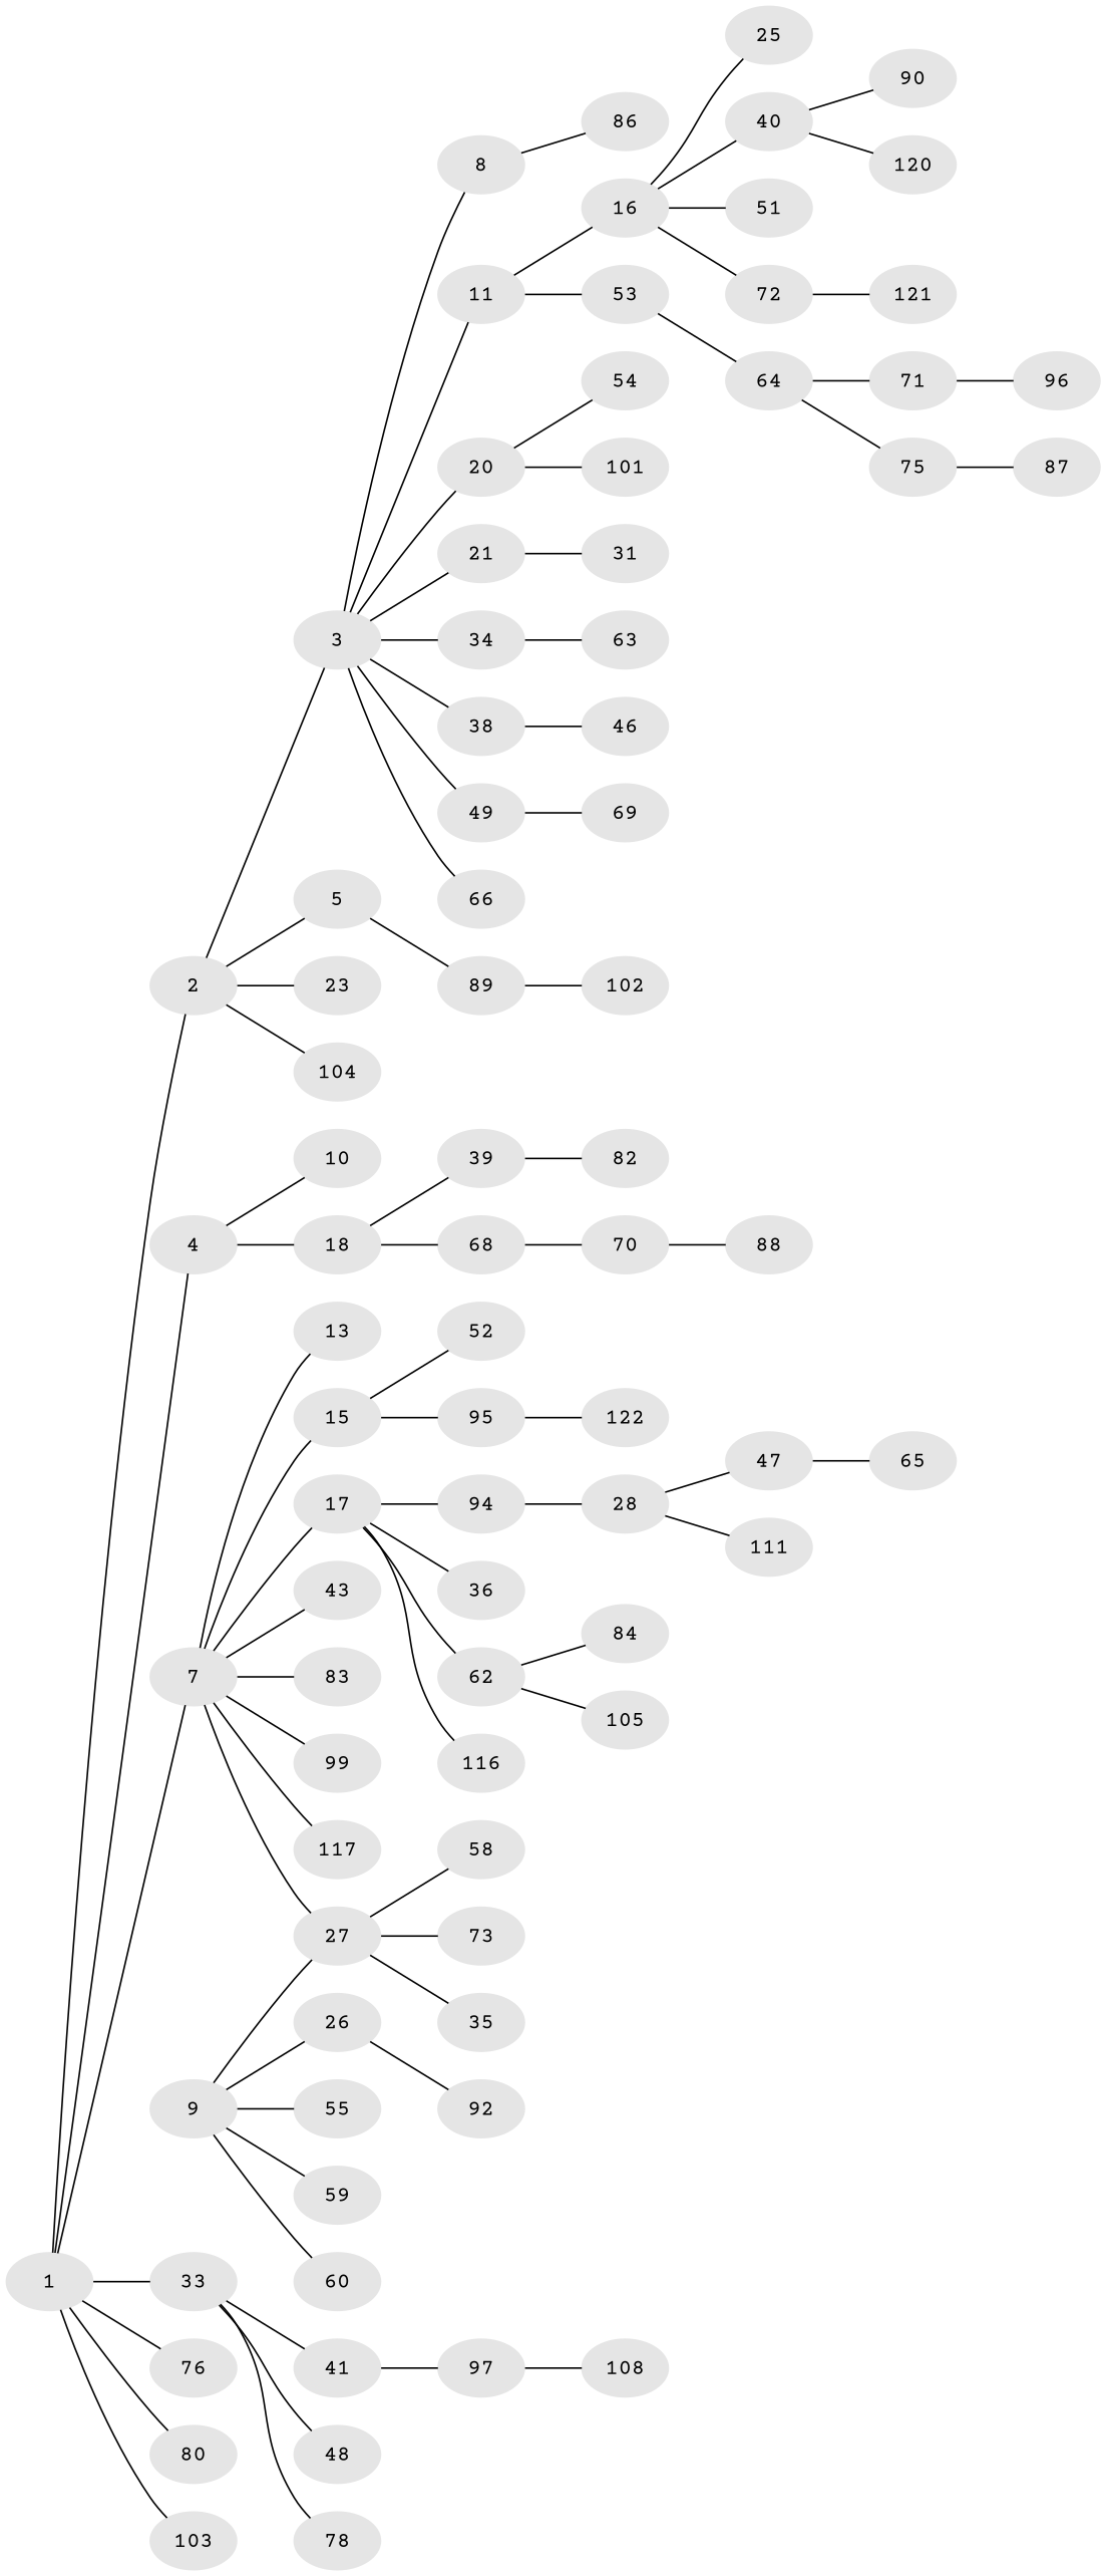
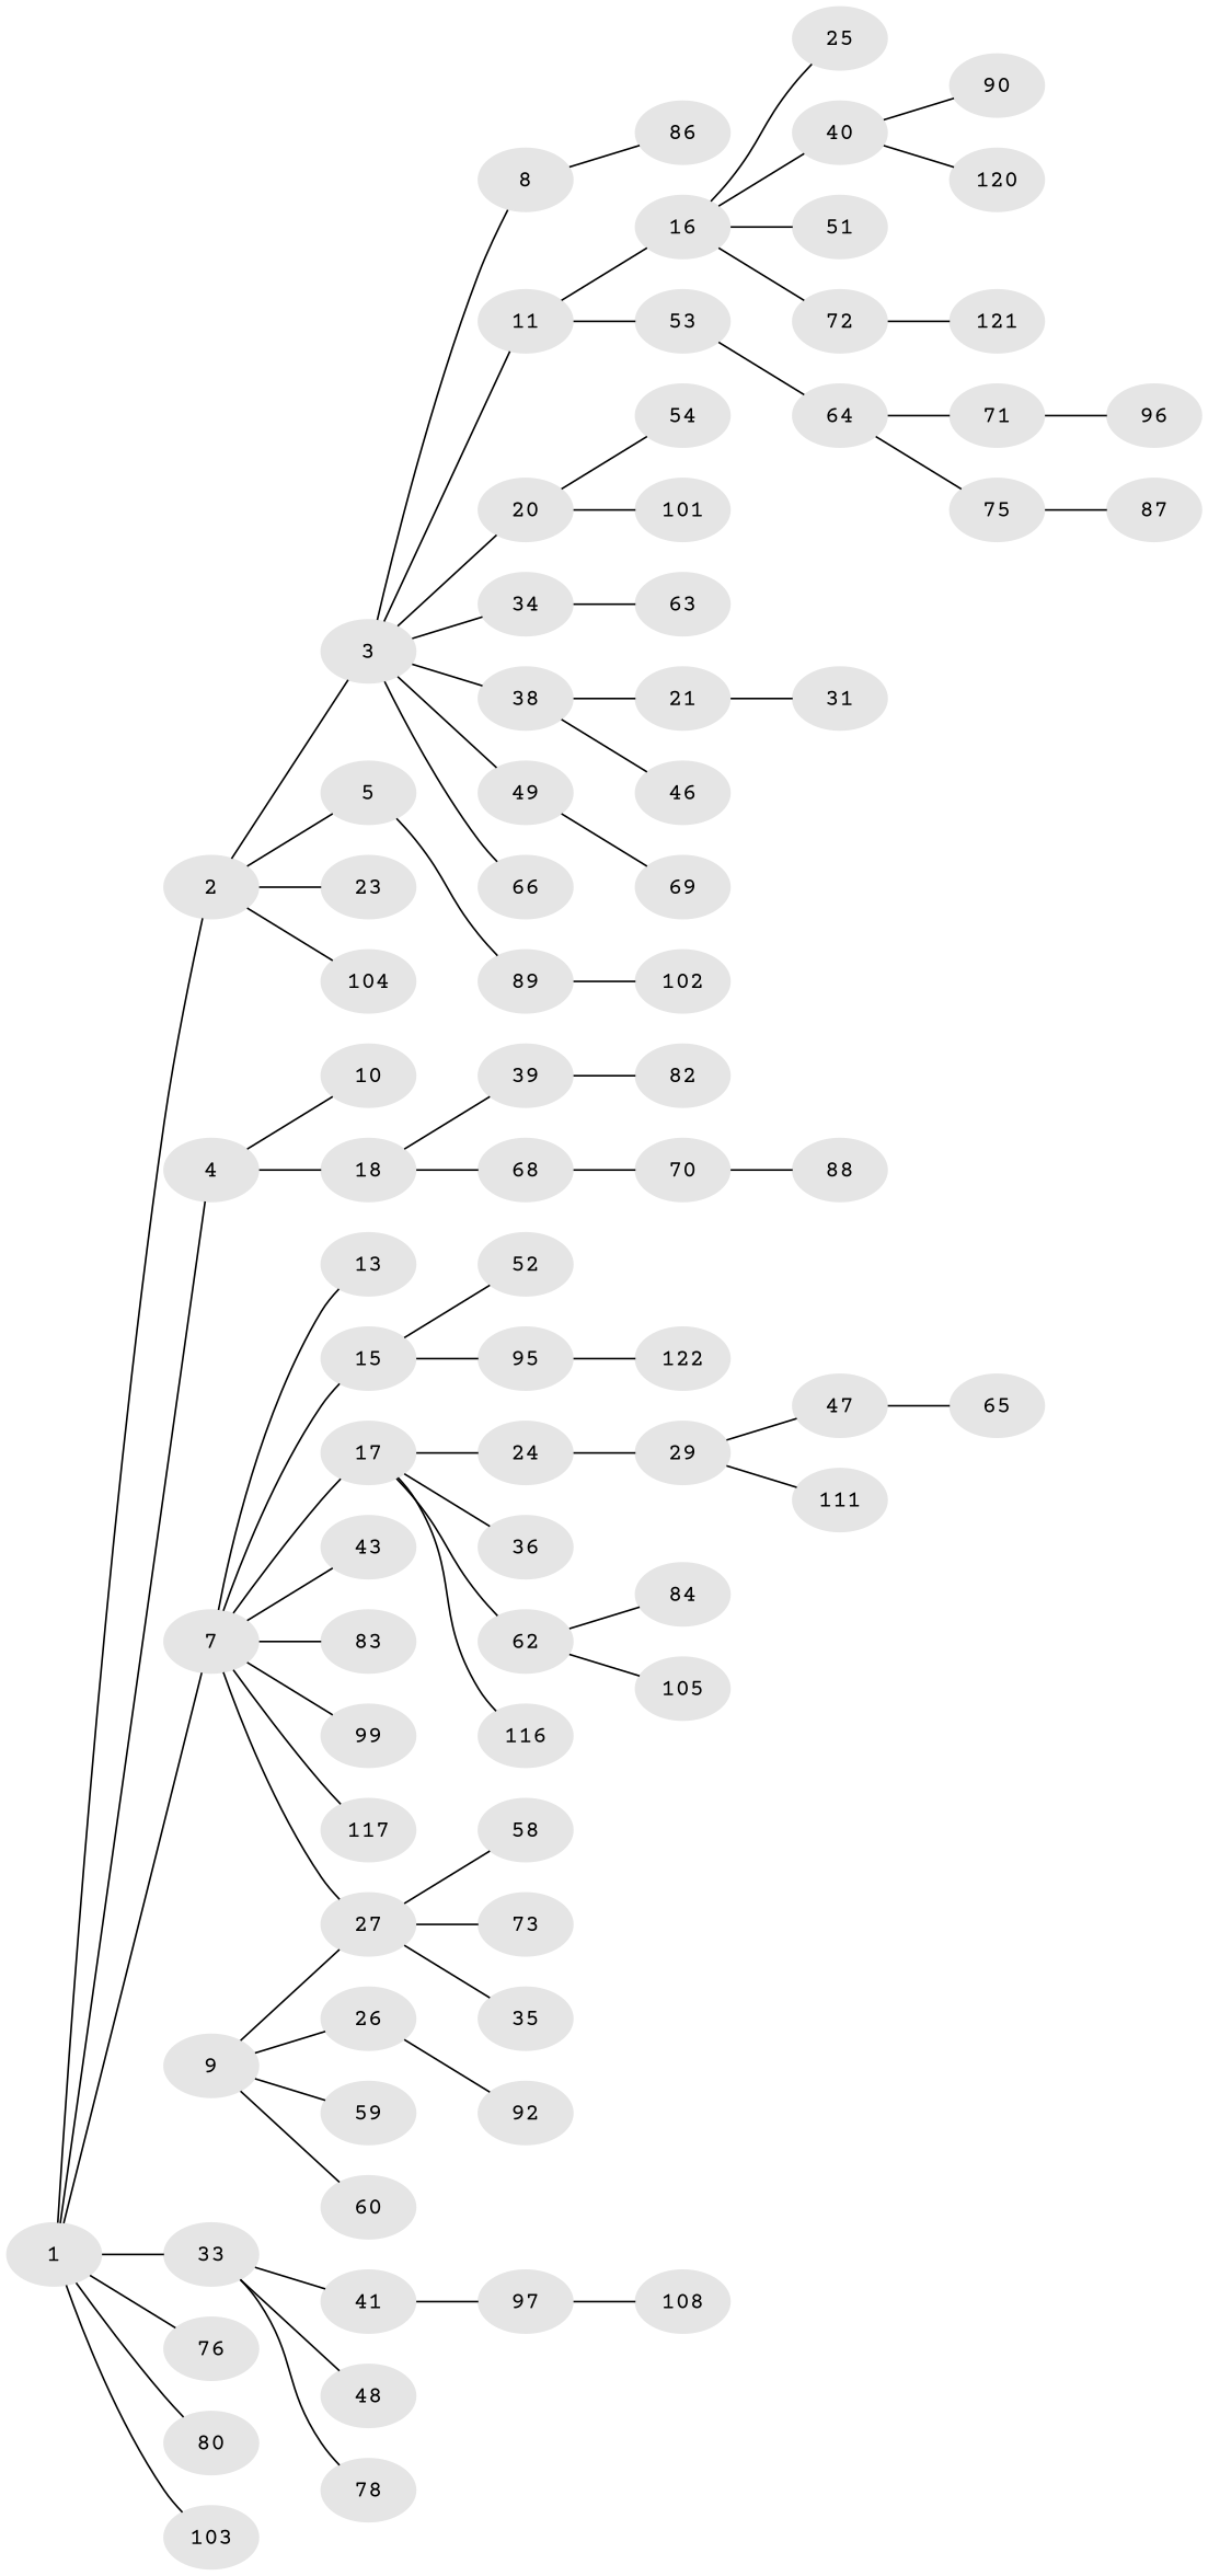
  graph {
    fontname="Courier Prime"
    rankdir=LR
    node [color=gray90 fontname="Courier Prime" style=filled]
    edge [fontname="Courier Prime"]
    1 [super="+6"]
    2 [super="+15"]
    4
    7 [super="+12"]
    33 [super="+45"]
    76
    80
    103
    3 [super="+19"]
    5 [super="+110"]
    23
    104
    10 [super="+67"]
    18 [super="+30"]
    13 [super="+29"]
    n16 [label=15 super="+50"]
    17 [super="+22"]
    43
    83
    99
    117
    27 [super="+42"]
    41 [super="+123"]
    48
    78
    8 [super="+56"]
    11
    20 [super="+44"]
    21
    34
    38
    49 [super="+57"]
    66
    89 [super="+119"]
    86
    16 [super="+35"]
    53 [super="+61"]
    54
    101
    31 [super="+100"]
    63
    46 [super="+106"]
    69 [super="+113"]
    39 [super="+77"]
    68
    102
    9 [super="+32"]
    26 [super="+109"]
-   55
    59
    60 [super="+94"]
    52 [super="+91"]
    95 [super="+124"]
-   24 [label=94]
+   24
    36
    62 [super="+74"]
    116
    92 [super="+107"]
    58
    73
    n61 [label=35]
    25 [super="+93"]
    40
    51
    72
    64 [super="+98"]
    122
    90 [super="+125"]
    120
    121
-   28 [super="+37"]
+   28 [super="+37" label=29]
    84 [super="+114"]
    105
    82
    70
    47
    111
    65 [super="+115"]
    97
    108 [super="+118"]
    71 [super="+81"]
    75 [super="+79"]
    96
    87 [super="+112"]
    88
    1 -- 2
    1 -- 4
    1 -- 7
    1 -- 33
    1 -- 76
    1 -- 80
    1 -- 103
    2 -- 3
    2 -- 5
    2 -- 23
    2 -- 104
    4 -- 10
    4 -- 18
    7 -- 13
    7 -- n16
    7 -- 17
    7 -- 43
    7 -- 83
    7 -- 99
    7 -- 117
    7 -- 27
    33 -- 41
    33 -- 48
    33 -- 78
    3 -- 8
    3 -- 11
    3 -- 20
-   3 -- 21
+   38 -- 21
    3 -- 34
    3 -- 38
    3 -- 49
    3 -- 66
    5 -- 89
    18 -- 39
    18 -- 68
    n16 -- 52
    n16 -- 95
    17 -- 24
    17 -- 36
    17 -- 62
    17 -- 116
    27 -- 58
    27 -- 73
    27 -- n61
    41 -- 97
    8 -- 86
    11 -- 16
    11 -- 53
    20 -- 54
    20 -- 101
    21 -- 31
    34 -- 63
    38 -- 46
    49 -- 69
    89 -- 102
    16 -- 25
    16 -- 40
    16 -- 51
    16 -- 72
    53 -- 64
    39 -- 82
    68 -- 70
    9 -- 27
    9 -- 26
-   9 -- 55
    9 -- 59
    9 -- 60
    26 -- 92
    95 -- 122
    24 -- 28
    62 -- 84
    62 -- 105
    40 -- 90
    40 -- 120
    72 -- 121
    64 -- 71
    64 -- 75
    28 -- 47
    28 -- 111
    70 -- 88
    47 -- 65
    97 -- 108
    71 -- 96
    75 -- 87
  }
